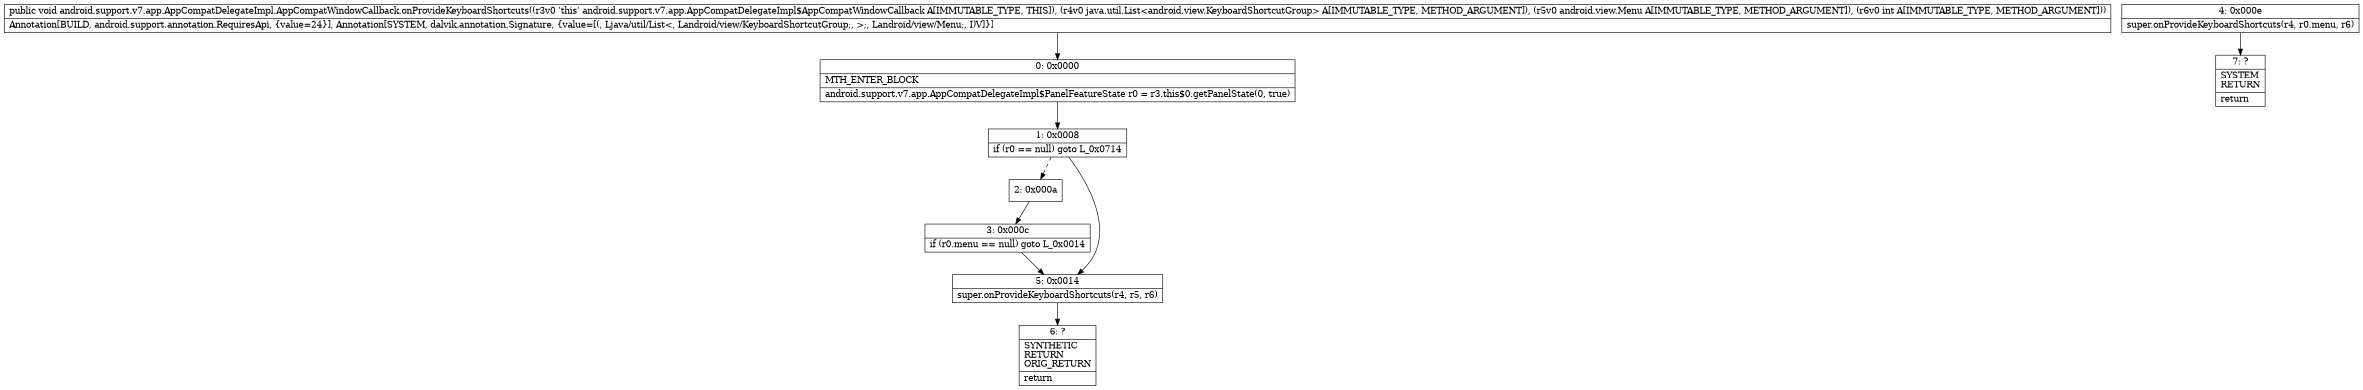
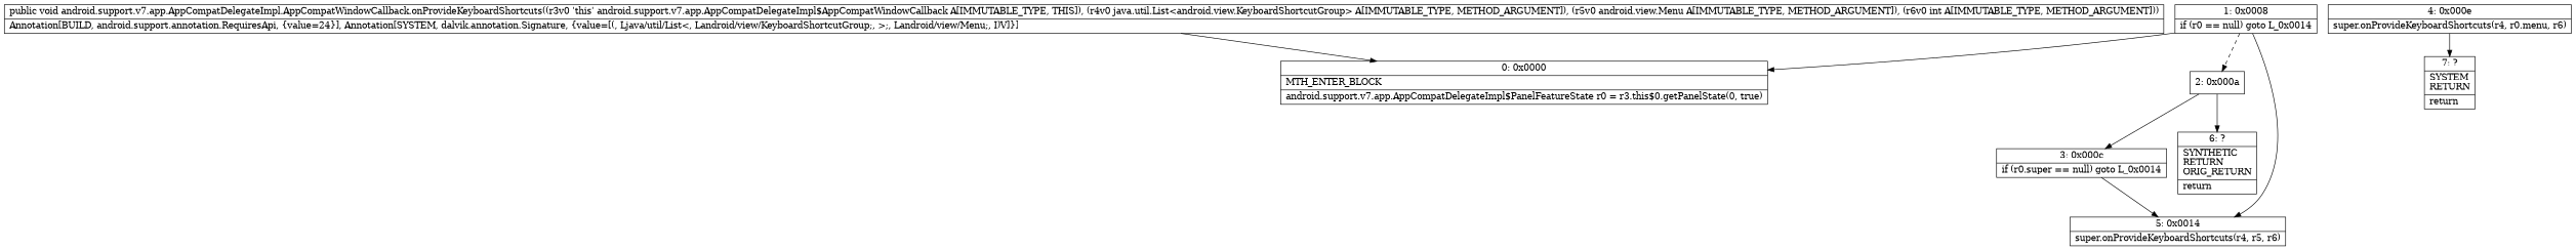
  digraph {
    node [shape=record]
    n1 [label="{0\:\ 0x0000|MTH_ENTER_BLOCK\l|android.support.v7.app.AppCompatDelegateImpl$PanelFeatureState r0 = r3.this$0.getPanelState(0, true)\l}"]
-   n2 [label="{1\:\ 0x0008|if (r0 == null) goto L_0x0714\l}"]
+   n2 [label="{1\:\ 0x0008|if (r0 == null) goto L_0x0014\l}"]
    n3 [label="{2\:\ 0x000a}"]
    n4 [label="{5\:\ 0x0014|super.onProvideKeyboardShortcuts(r4, r5, r6)\l}"]
-   n5 [label="{3\:\ 0x000c|if (r0.menu == null) goto L_0x0014\l}"]
+   n5 [label="{3\:\ 0x000c|if (r0.super == null) goto L_0x0014\l}"]
    n6 [label="{6\:\ ?|SYNTHETIC\lRETURN\lORIG_RETURN\l|return\l}"]
    n7 [label="{4\:\ 0x000e|super.onProvideKeyboardShortcuts(r4, r0.menu, r6)\l}"]
    n8 [label="{7\:\ ?|SYSTEM\lRETURN\l|return\l}"]
    n9 [label="{public void android.support.v7.app.AppCompatDelegateImpl.AppCompatWindowCallback.onProvideKeyboardShortcuts((r3v0 'this' android.support.v7.app.AppCompatDelegateImpl$AppCompatWindowCallback A[IMMUTABLE_TYPE, THIS]), (r4v0 java.util.List\<android.view.KeyboardShortcutGroup\> A[IMMUTABLE_TYPE, METHOD_ARGUMENT]), (r5v0 android.view.Menu A[IMMUTABLE_TYPE, METHOD_ARGUMENT]), (r6v0 int A[IMMUTABLE_TYPE, METHOD_ARGUMENT]))  | Annotation[BUILD, android.support.annotation.RequiresApi, \{value=24\}], Annotation[SYSTEM, dalvik.annotation.Signature, \{value=[(, Ljava\/util\/List\<, Landroid\/view\/KeyboardShortcutGroup;, \>;, Landroid\/view\/Menu;, I)V]\}]\l}"]
-   n1 -> n2
+   n2 -> n1
    n2 -> n3 [style=dashed]
    n2 -> n4
    n3 -> n5
-   n4 -> n6
+   n3 -> n6
    n5 -> n4
    n7 -> n8
    n9 -> n1
  }
